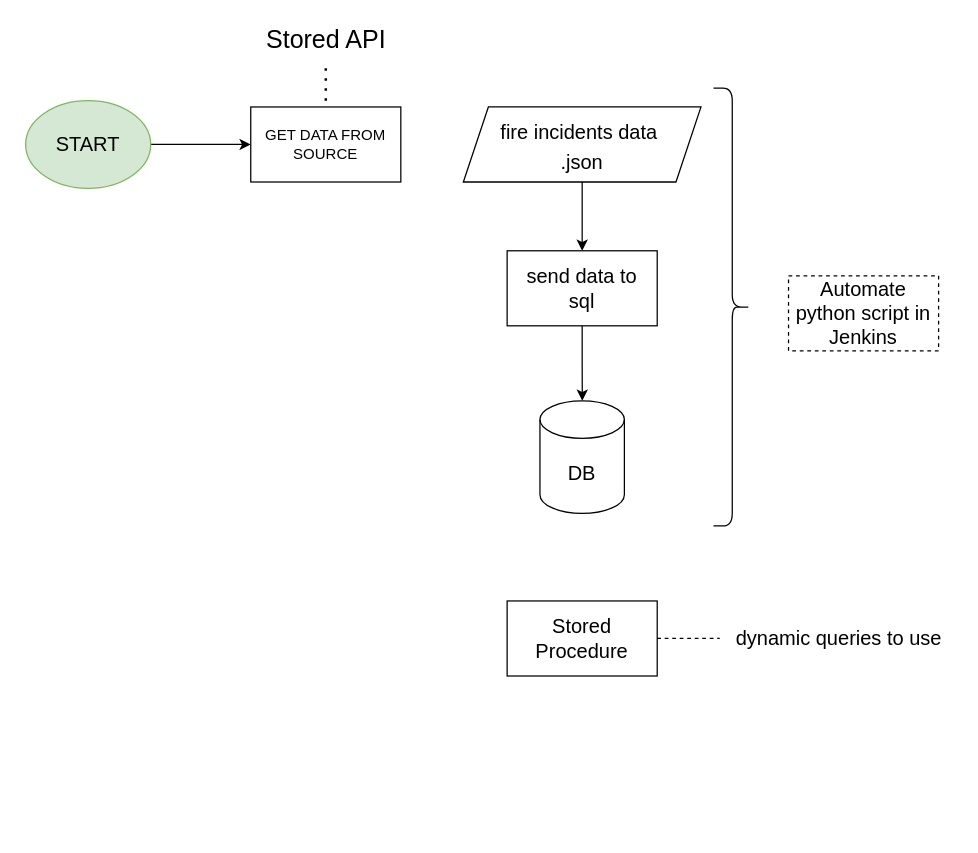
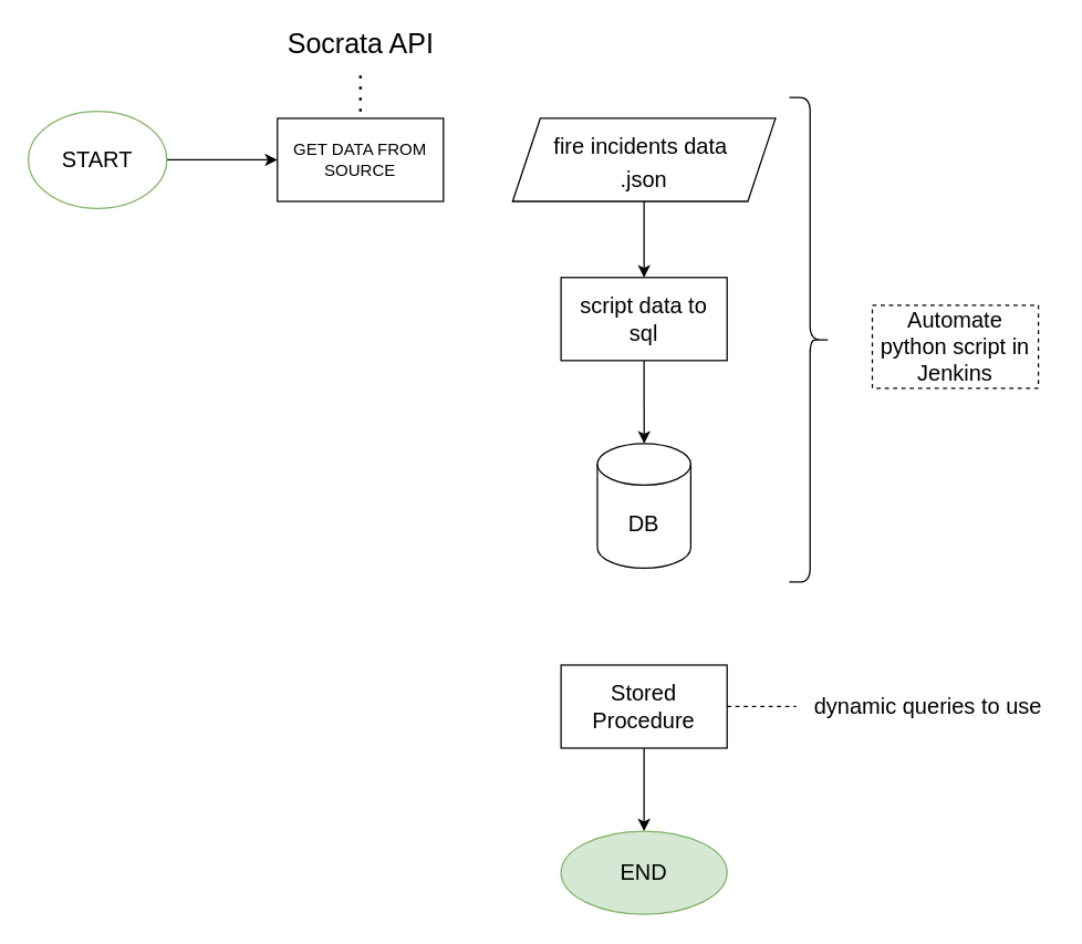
  <mxCell id="0" />
  <mxCell id="1" parent="0" />
  <mxCell id="2" value="" style="edgeStyle=orthogonalEdgeStyle;rounded=0;orthogonalLoop=1;jettySize=auto;html=1;fontSize=16;" parent="1" source="3" target="4" edge="1"><mxGeometry relative="1" as="geometry" /></mxCell>
- <mxCell id="3" value="START" style="ellipse;whiteSpace=wrap;html=1;fontSize=16;labelBackgroundColor=none;fillColor=#d5e8d4;strokeColor=#82b366;" parent="1" vertex="1"><mxGeometry x="20" y="80" width="100" height="70" as="geometry" /></mxCell>
+ <mxCell id="3" value="START" style="ellipse;whiteSpace=wrap;html=1;fontSize=16;labelBackgroundColor=none;fillColor=#ffffff;strokeColor=#82b366;" parent="1" vertex="1"><mxGeometry x="20" y="80" width="100" height="70" as="geometry" /></mxCell>
  <mxCell id="4" value="GET DATA FROM SOURCE" style="rounded=0;whiteSpace=wrap;html=1;" parent="1" vertex="1"><mxGeometry x="200" y="85" width="120" height="60" as="geometry" /></mxCell>
  <mxCell id="5" value="" style="endArrow=none;dashed=1;html=1;dashPattern=1 3;strokeWidth=2;rounded=0;" parent="1" edge="1"><mxGeometry width="50" height="50" relative="1" as="geometry"><mxPoint x="260" y="80" as="sourcePoint" /><mxPoint x="260" y="50" as="targetPoint" /></mxGeometry></mxCell>
- <mxCell id="6" value="&lt;font style=&quot;font-size: 20px&quot;&gt;Stored API&lt;/font&gt;" style="text;html=1;align=center;verticalAlign=middle;resizable=0;points=[];autosize=1;strokeColor=none;fillColor=none;" parent="1" vertex="1"><mxGeometry x="200" y="20" width="120" height="20" as="geometry" /></mxCell>
+ <mxCell id="6" value="&lt;font style=&quot;font-size: 20px&quot;&gt;Socrata API&lt;/font&gt;" style="text;html=1;align=center;verticalAlign=middle;resizable=0;points=[];autosize=1;strokeColor=none;fillColor=none;" parent="1" vertex="1"><mxGeometry x="200" y="20" width="120" height="20" as="geometry" /></mxCell>
  <mxCell id="7" value="" style="edgeStyle=orthogonalEdgeStyle;rounded=0;orthogonalLoop=1;jettySize=auto;html=1;fontSize=16;" parent="1" source="8" target="10" edge="1"><mxGeometry relative="1" as="geometry" /></mxCell>
  <mxCell id="8" value="&lt;font style=&quot;font-size: 16px&quot;&gt;fire incidents data&amp;nbsp;&lt;br&gt;.json&lt;br&gt;&lt;/font&gt;" style="shape=parallelogram;perimeter=parallelogramPerimeter;whiteSpace=wrap;html=1;fixedSize=1;fontSize=20;" parent="1" vertex="1"><mxGeometry x="370" y="85" width="190" height="60" as="geometry" /></mxCell>
  <mxCell id="9" value="" style="edgeStyle=orthogonalEdgeStyle;rounded=0;orthogonalLoop=1;jettySize=auto;html=1;fontSize=16;" parent="1" source="10" target="11" edge="1"><mxGeometry relative="1" as="geometry" /></mxCell>
- <mxCell id="10" value="send data to&lt;br&gt;sql" style="rounded=0;whiteSpace=wrap;html=1;fontSize=16;" parent="1" vertex="1"><mxGeometry x="405" y="200" width="120" height="60" as="geometry" /></mxCell>
+ <mxCell id="10" value="script data to&lt;br&gt;sql" style="rounded=0;whiteSpace=wrap;html=1;fontSize=16;" parent="1" vertex="1"><mxGeometry x="405" y="200" width="120" height="60" as="geometry" /></mxCell>
  <mxCell id="11" value="DB" style="shape=cylinder3;whiteSpace=wrap;html=1;boundedLbl=1;backgroundOutline=1;size=15;fontSize=16;" parent="1" vertex="1"><mxGeometry x="431.25" y="320" width="67.5" height="90" as="geometry" /></mxCell>
+ <mxCell id="12" value="" style="edgeStyle=orthogonalEdgeStyle;rounded=0;orthogonalLoop=1;jettySize=auto;html=1;fontSize=16;" parent="1" source="13" target="17" edge="1"><mxGeometry relative="1" as="geometry" /></mxCell>
  <mxCell id="13" value="Stored Procedure" style="rounded=0;whiteSpace=wrap;html=1;fontSize=16;" parent="1" vertex="1"><mxGeometry x="405" y="480" width="120" height="60" as="geometry" /></mxCell>
  <mxCell id="14" value="" style="shape=curlyBracket;whiteSpace=wrap;html=1;rounded=1;flipH=1;fontSize=16;" parent="1" vertex="1"><mxGeometry x="570" y="70" width="30" height="350" as="geometry" /></mxCell>
  <mxCell id="15" value="Automate python script in Jenkins" style="rounded=0;whiteSpace=wrap;html=1;fontSize=16;dashed=1;" parent="1" vertex="1"><mxGeometry x="630" y="220" width="120" height="60" as="geometry" /></mxCell>
  <mxCell id="16" value="" style="shape=image;html=1;verticalAlign=top;verticalLabelPosition=bottom;labelBackgroundColor=#ffffff;imageAspect=0;aspect=fixed;image=https://cdn0.iconfinder.com/data/icons/font-awesome-brands-vol-1/512/jenkins-128.png;fontSize=16;" parent="1" vertex="1"><mxGeometry x="670" y="300" width="40" height="40" as="geometry" /></mxCell>
+ <mxCell id="17" value="END" style="ellipse;whiteSpace=wrap;html=1;fontSize=16;rounded=0;fillColor=#d5e8d4;strokeColor=#82b366;" parent="1" vertex="1"><mxGeometry x="405" y="600" width="120" height="60" as="geometry" /></mxCell>
  <mxCell id="18" value="" style="endArrow=none;dashed=1;html=1;rounded=0;fontSize=16;" parent="1" edge="1"><mxGeometry width="50" height="50" relative="1" as="geometry"><mxPoint x="525" y="510" as="sourcePoint" /><mxPoint x="575" y="510" as="targetPoint" /></mxGeometry></mxCell>
  <mxCell id="19" value="dynamic queries to use" style="text;html=1;align=center;verticalAlign=middle;resizable=0;points=[];autosize=1;strokeColor=none;fillColor=none;fontSize=16;" parent="1" vertex="1"><mxGeometry x="580" y="500" width="180" height="20" as="geometry" /></mxCell>
